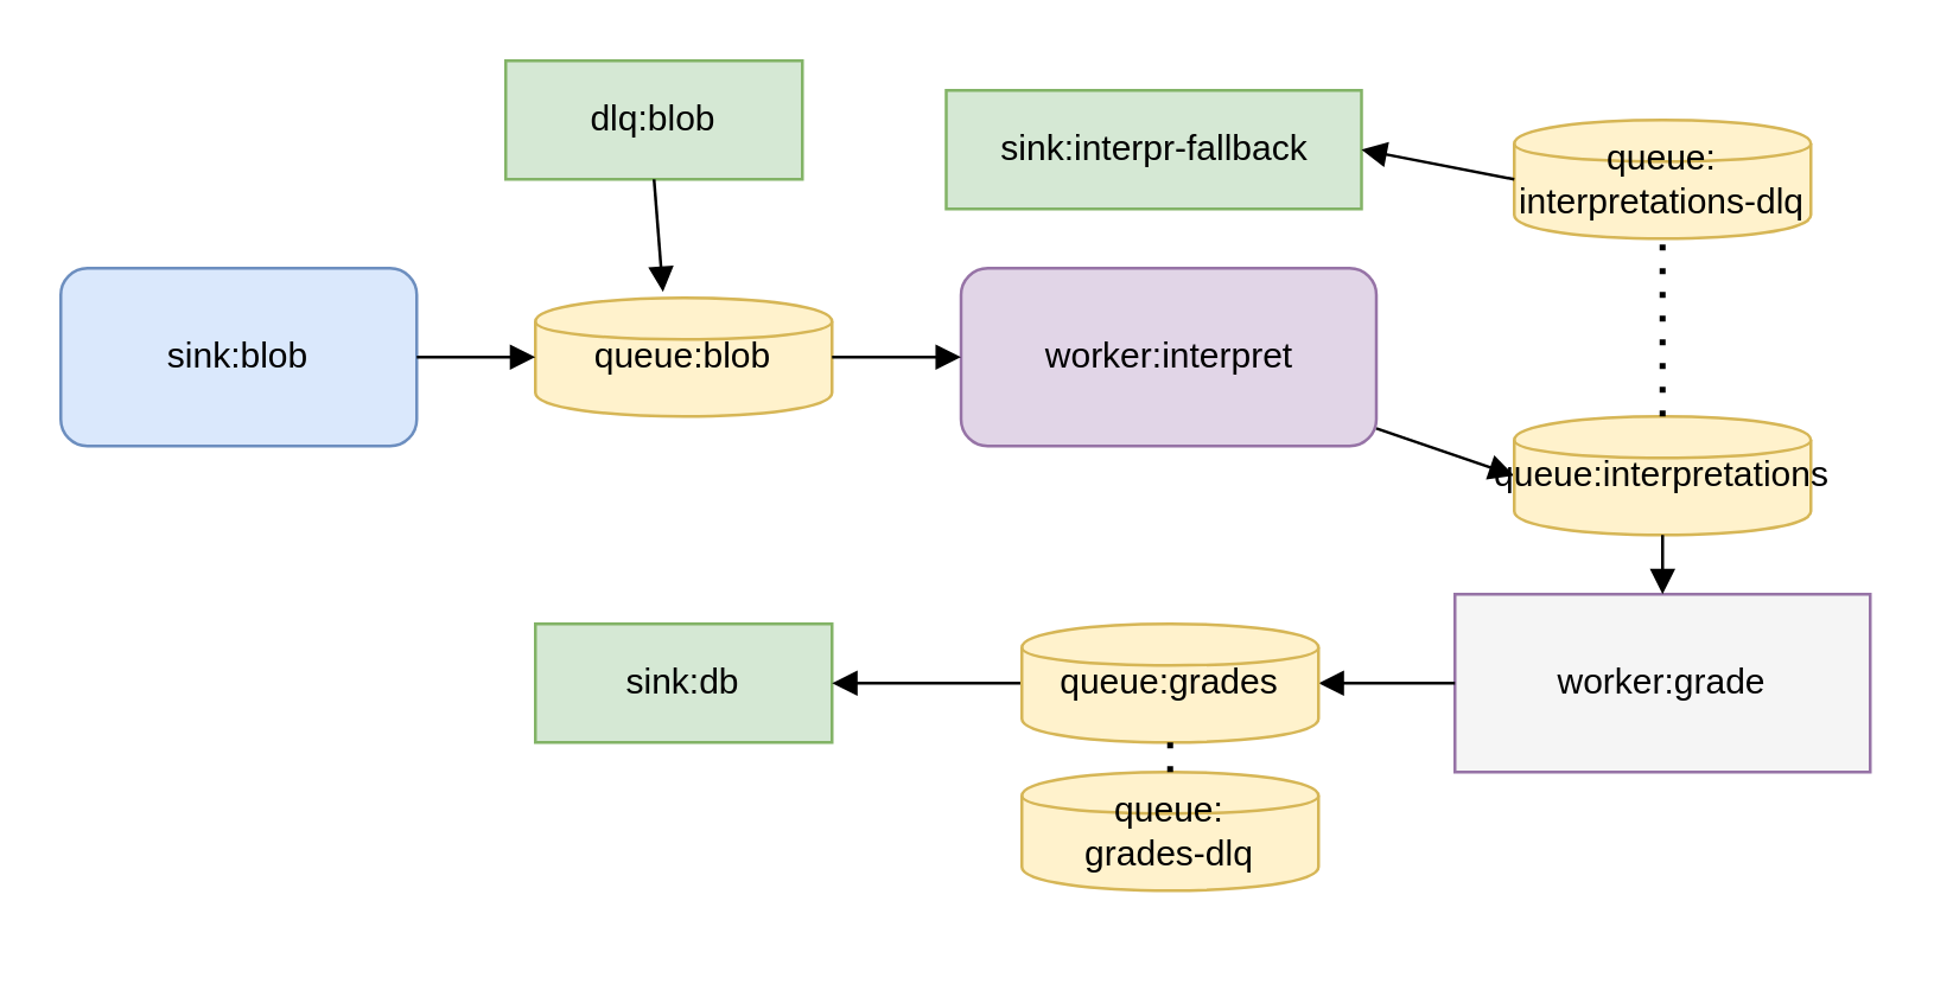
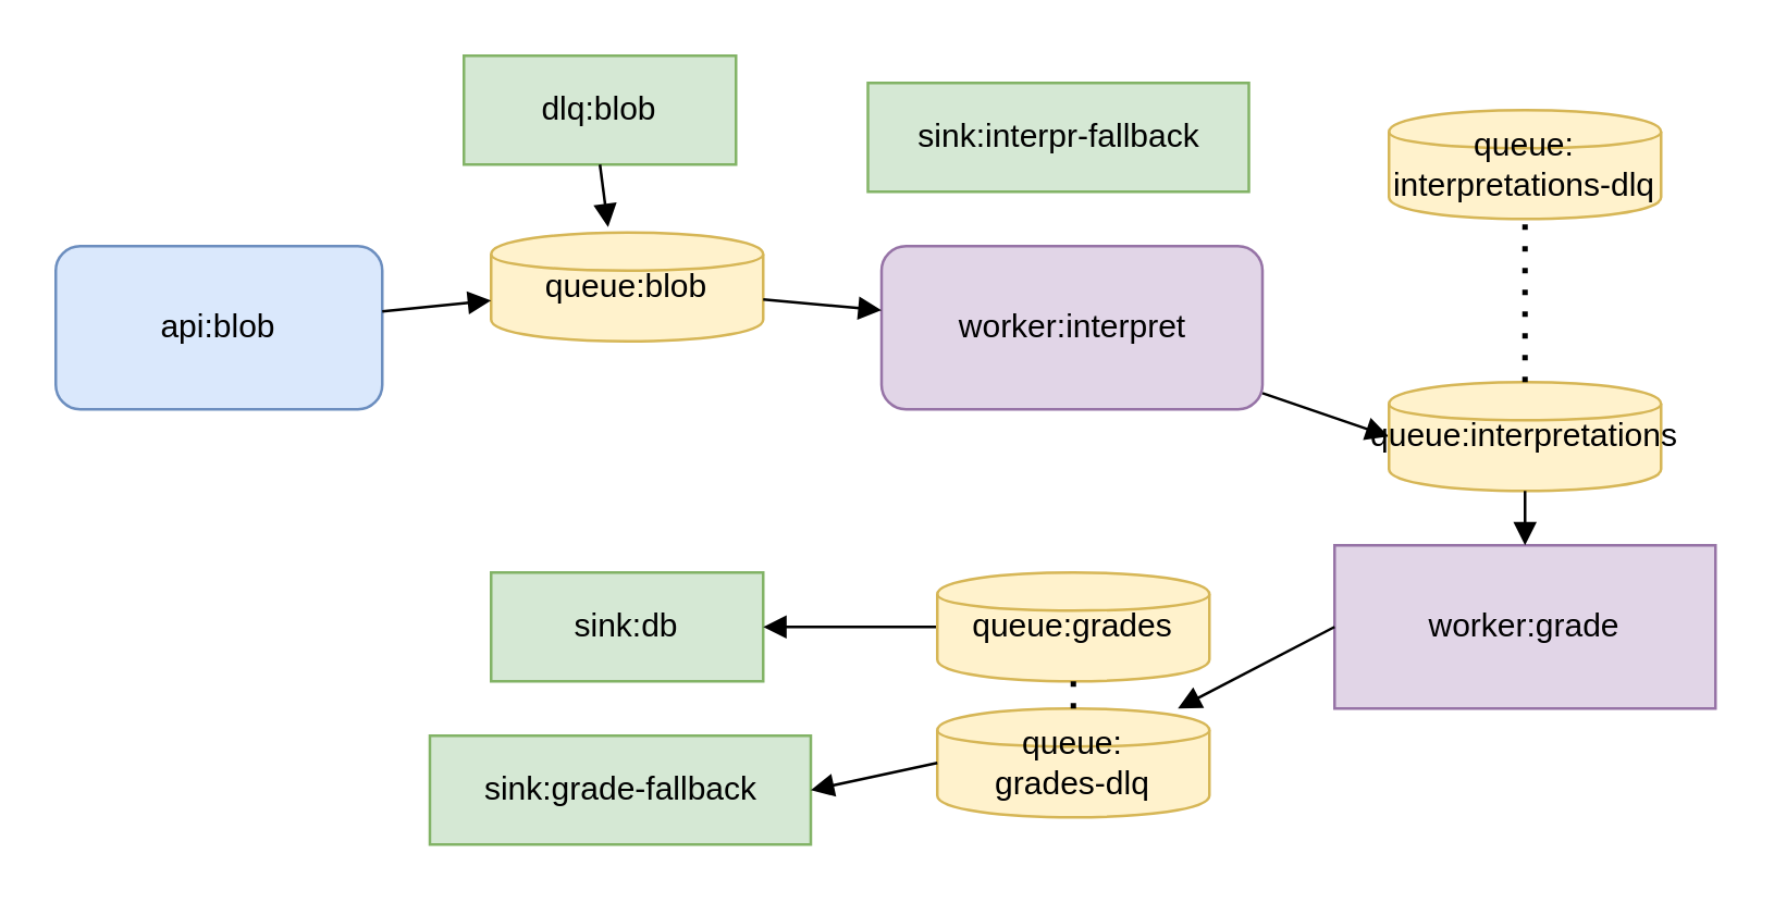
  <mxCell id="0" />
  <mxCell id="1" parent="0" />
- <mxCell id="2" value="sink:blob" style="rounded=1;whiteSpace=wrap;html=1;fillColor=#dae8fc;strokeColor=#6c8ebf;direction=west;" parent="1" vertex="1"><mxGeometry x="20" y="90" width="120" height="60" as="geometry" /></mxCell>
- <mxCell id="3" value="queue:blob" style="shape=cylinder;whiteSpace=wrap;html=1;fillColor=#fff2cc;strokeColor=#d6b656;" parent="1" vertex="1"><mxGeometry x="180" y="100" width="100" height="40" as="geometry" /></mxCell>
+ <mxCell id="2" value="api:blob" style="rounded=1;whiteSpace=wrap;html=1;fillColor=#dae8fc;strokeColor=#6c8ebf;direction=west;" parent="1" vertex="1"><mxGeometry x="20" y="90" width="120" height="60" as="geometry" /></mxCell>
+ <mxCell id="3" value="queue:blob" style="shape=cylinder;whiteSpace=wrap;html=1;fillColor=#fff2cc;strokeColor=#d6b656;" parent="1" vertex="1"><mxGeometry x="180" y="85" width="100" height="40" as="geometry" /></mxCell>
  <mxCell id="4" value="worker:interpret" style="whiteSpace=wrap;html=1;fillColor=#e1d5e7;strokeColor=#9673a6;rounded=1;" parent="1" vertex="1"><mxGeometry x="323.5" y="90" width="140" height="60" as="geometry" /></mxCell>
  <mxCell id="5" value="sink:db" style="shape=database;whiteSpace=wrap;html=1;fillColor=#d5e8d4;strokeColor=#82b366;" parent="1" vertex="1"><mxGeometry x="180" y="210" width="100" height="40" as="geometry" /></mxCell>
  <mxCell id="6" style="endArrow=block;html=1;strokeColor=#000000;" parent="1" source="2" target="3" edge="1"><mxGeometry relative="1" as="geometry" /></mxCell>
  <mxCell id="7" style="endArrow=block;html=1;strokeColor=#000000;" parent="1" source="3" target="4" edge="1"><mxGeometry relative="1" as="geometry" /></mxCell>
  <mxCell id="8" style="endArrow=block;html=1;strokeColor=#000000;entryX=0;entryY=0.5;entryDx=0;entryDy=0;" parent="1" source="4" target="9" edge="1"><mxGeometry relative="1" as="geometry" /></mxCell>
  <mxCell id="9" value="queue:interpretations" style="shape=cylinder;whiteSpace=wrap;html=1;fillColor=#fff2cc;strokeColor=#d6b656;" parent="1" vertex="1"><mxGeometry x="510" y="140" width="100" height="40" as="geometry" /></mxCell>
  <mxCell id="10" style="endArrow=block;html=1;strokeColor=#000000;exitX=0;exitY=0.5;exitDx=0;exitDy=0;" parent="1" source="14" target="5" edge="1"><mxGeometry relative="1" as="geometry"><mxPoint x="650" y="240" as="sourcePoint" /><mxPoint x="516" y="110" as="targetPoint" /></mxGeometry></mxCell>
- <mxCell id="11" value="worker:grade" style="rounded=0;whiteSpace=wrap;html=1;fillColor=#f5f5f5;strokeColor=#9673a6;" parent="1" vertex="1"><mxGeometry x="490" y="200" width="140" height="60" as="geometry" /></mxCell>
+ <mxCell id="11" value="worker:grade" style="rounded=0;whiteSpace=wrap;html=1;fillColor=#e1d5e7;strokeColor=#9673a6;" parent="1" vertex="1"><mxGeometry x="490" y="200" width="140" height="60" as="geometry" /></mxCell>
  <mxCell id="12" style="endArrow=block;html=1;strokeColor=#000000;exitX=0.5;exitY=1;exitDx=0;exitDy=0;" parent="1" source="9" target="11" edge="1"><mxGeometry relative="1" as="geometry"><mxPoint x="100" y="360" as="sourcePoint" /></mxGeometry></mxCell>
- <mxCell id="13" style="endArrow=block;html=1;strokeColor=#000000;entryX=1;entryY=0.5;entryDx=0;entryDy=0;exitX=0;exitY=0.5;exitDx=0;exitDy=0;" parent="1" source="11" target="14" edge="1"><mxGeometry relative="1" as="geometry" /></mxCell>
+ <mxCell id="13" style="endArrow=block;html=1;strokeColor=#000000;exitX=0;exitY=0.5;exitDx=0;exitDy=0;" parent="1" source="11" target="20" edge="1"><mxGeometry relative="1" as="geometry" /></mxCell>
  <mxCell id="14" value="queue:grades" style="shape=cylinder;whiteSpace=wrap;html=1;fillColor=#fff2cc;strokeColor=#d6b656;" parent="1" vertex="1"><mxGeometry x="344" y="210" width="100" height="40" as="geometry" /></mxCell>
  <mxCell id="15" value="dlq:blob" style="shape=database;whiteSpace=wrap;html=1;fillColor=#d5e8d4;strokeColor=#82b366;" parent="1" vertex="1"><mxGeometry x="170" y="20" width="100" height="40" as="geometry" /></mxCell>
  <mxCell id="16" style="endArrow=block;html=1;strokeColor=#000000;entryX=0.43;entryY=-0.05;entryDx=0;entryDy=0;entryPerimeter=0;exitX=0.5;exitY=1;exitDx=0;exitDy=0;" parent="1" source="15" target="3" edge="1"><mxGeometry relative="1" as="geometry"><mxPoint x="160" y="80" as="sourcePoint" /><mxPoint x="200" y="80" as="targetPoint" /></mxGeometry></mxCell>
  <mxCell id="17" value="queue:&lt;div&gt;interpretations-dlq&lt;/div&gt;" style="shape=cylinder;whiteSpace=wrap;html=1;fillColor=#fff2cc;strokeColor=#d6b656;" vertex="1" parent="1"><mxGeometry x="510" y="40" width="100" height="40" as="geometry" /></mxCell>
  <mxCell id="18" value="sink:interpr-fallback" style="shape=database;whiteSpace=wrap;html=1;fillColor=#d5e8d4;strokeColor=#82b366;" vertex="1" parent="1"><mxGeometry x="318.5" y="30" width="140" height="40" as="geometry" /></mxCell>
- <mxCell id="19" style="endArrow=block;html=1;strokeColor=#000000;exitX=0;exitY=0.5;exitDx=0;exitDy=0;entryX=1;entryY=0.5;entryDx=0;entryDy=0;" edge="1" parent="1" source="17" target="18"><mxGeometry relative="1" as="geometry"><mxPoint x="514" y="10" as="sourcePoint" /><mxPoint x="450" y="10" as="targetPoint" /></mxGeometry></mxCell>
  <mxCell id="20" value="queue:&lt;div&gt;grades-dlq&lt;/div&gt;" style="shape=cylinder;whiteSpace=wrap;html=1;fillColor=#fff2cc;strokeColor=#d6b656;" vertex="1" parent="1"><mxGeometry x="344" y="260" width="100" height="40" as="geometry" /></mxCell>
+ <mxCell id="21" value="sink:grade-fallback" style="shape=database;whiteSpace=wrap;html=1;fillColor=#d5e8d4;strokeColor=#82b366;" vertex="1" parent="1"><mxGeometry x="157.5" y="270" width="140" height="40" as="geometry" /></mxCell>
+ <mxCell id="22" style="endArrow=block;html=1;strokeColor=#000000;exitX=0;exitY=0.5;exitDx=0;exitDy=0;entryX=1;entryY=0.5;entryDx=0;entryDy=0;" edge="1" parent="1" source="20" target="21"><mxGeometry relative="1" as="geometry"><mxPoint x="348" y="240" as="sourcePoint" /><mxPoint x="284" y="240" as="targetPoint" /></mxGeometry></mxCell>
  <mxCell id="23" value="" style="endArrow=none;dashed=1;html=1;dashPattern=1 3;strokeWidth=2;rounded=0;entryX=0.5;entryY=1;entryDx=0;entryDy=0;exitX=0.5;exitY=0;exitDx=0;exitDy=0;" edge="1" parent="1" source="20" target="14"><mxGeometry width="50" height="50" relative="1" as="geometry"><mxPoint x="370" y="400" as="sourcePoint" /><mxPoint x="380" y="400" as="targetPoint" /></mxGeometry></mxCell>
  <mxCell id="24" value="" style="endArrow=none;dashed=1;html=1;dashPattern=1 3;strokeWidth=2;rounded=0;entryX=0.5;entryY=1;entryDx=0;entryDy=0;exitX=0.5;exitY=0;exitDx=0;exitDy=0;" edge="1" parent="1" source="9" target="17"><mxGeometry width="50" height="50" relative="1" as="geometry"><mxPoint x="650" y="100" as="sourcePoint" /><mxPoint x="700" y="50" as="targetPoint" /></mxGeometry></mxCell>
